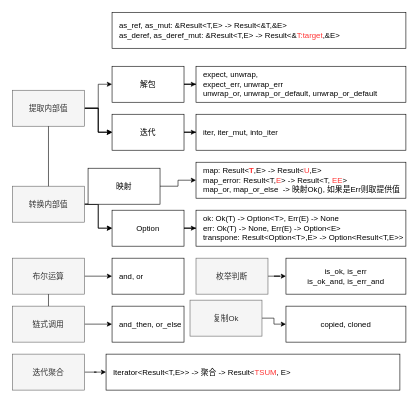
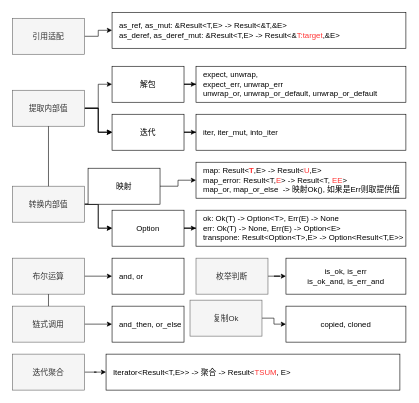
  <mxCell id="0" />
  <mxCell id="1" parent="0" />
  <mxCell id="2" value="" style="edgeStyle=orthogonalEdgeStyle;rounded=0;orthogonalLoop=1;jettySize=auto;html=1;fontSize=13;" parent="1" source="6" target="8" edge="1"><mxGeometry relative="1" as="geometry" /></mxCell>
  <mxCell id="3" value="" style="edgeStyle=orthogonalEdgeStyle;rounded=0;orthogonalLoop=1;jettySize=auto;html=1;fontSize=13;" parent="1" source="6" target="8" edge="1"><mxGeometry relative="1" as="geometry" /></mxCell>
  <mxCell id="4" value="" style="edgeStyle=orthogonalEdgeStyle;rounded=0;orthogonalLoop=1;jettySize=auto;html=1;fontSize=13;" parent="1" source="6" target="8" edge="1"><mxGeometry relative="1" as="geometry" /></mxCell>
  <mxCell id="5" value="" style="edgeStyle=orthogonalEdgeStyle;rounded=0;orthogonalLoop=1;jettySize=auto;html=1;fontSize=13;" parent="1" source="6" target="10" edge="1"><mxGeometry relative="1" as="geometry" /></mxCell>
  <mxCell id="6" value="提取内部值" style="rounded=0;whiteSpace=wrap;html=1;fontSize=13;fillColor=#f5f5f5;strokeColor=#666666;fontColor=#333333;" parent="1" vertex="1"><mxGeometry x="20" y="150" width="120" height="60" as="geometry" /></mxCell>
  <mxCell id="7" value="" style="edgeStyle=orthogonalEdgeStyle;rounded=0;orthogonalLoop=1;jettySize=auto;html=1;fontSize=13;" parent="1" source="8" target="28" edge="1"><mxGeometry relative="1" as="geometry" /></mxCell>
  <mxCell id="8" value="迭代" style="whiteSpace=wrap;html=1;rounded=0;fontSize=13;" parent="1" vertex="1"><mxGeometry x="186" y="190" width="120" height="60" as="geometry" /></mxCell>
  <mxCell id="9" value="" style="edgeStyle=orthogonalEdgeStyle;rounded=0;orthogonalLoop=1;jettySize=auto;html=1;fontSize=13;" parent="1" source="10" target="27" edge="1"><mxGeometry relative="1" as="geometry" /></mxCell>
  <mxCell id="10" value="解包" style="whiteSpace=wrap;html=1;rounded=0;fontSize=13;" parent="1" vertex="1"><mxGeometry x="186" y="110" width="120" height="60" as="geometry" /></mxCell>
+ <mxCell id="11" value="" style="edgeStyle=orthogonalEdgeStyle;rounded=0;orthogonalLoop=1;jettySize=auto;html=1;" parent="1" source="12" target="34" edge="1"><mxGeometry relative="1" as="geometry" /></mxCell>
+ <mxCell id="12" value="引用适配" style="rounded=0;whiteSpace=wrap;html=1;fontSize=13;fillColor=#f5f5f5;strokeColor=#666666;fontColor=#333333;" parent="1" vertex="1"><mxGeometry x="20" y="30" width="120" height="60" as="geometry" /></mxCell>
  <mxCell id="13" value="" style="edgeStyle=orthogonalEdgeStyle;rounded=0;orthogonalLoop=1;jettySize=auto;html=1;fontSize=13;" parent="1" source="16" target="18" edge="1"><mxGeometry relative="1" as="geometry" /></mxCell>
  <mxCell id="14" value="" style="edgeStyle=orthogonalEdgeStyle;rounded=0;orthogonalLoop=1;jettySize=auto;html=1;fontSize=13;" parent="1" source="16" target="18" edge="1"><mxGeometry relative="1" as="geometry" /></mxCell>
  <mxCell id="15" value="" style="edgeStyle=orthogonalEdgeStyle;rounded=0;orthogonalLoop=1;jettySize=auto;html=1;fontSize=13;" parent="1" source="16" target="20" edge="1"><mxGeometry relative="1" as="geometry" /></mxCell>
  <mxCell id="16" value="转换内部值" style="rounded=0;whiteSpace=wrap;html=1;fontSize=13;fillColor=#f5f5f5;strokeColor=#666666;fontColor=#333333;" parent="1" vertex="1"><mxGeometry x="20" y="310" width="120" height="60" as="geometry" /></mxCell>
  <mxCell id="17" value="" style="edgeStyle=orthogonalEdgeStyle;rounded=0;orthogonalLoop=1;jettySize=auto;html=1;" parent="1" source="18" target="30" edge="1"><mxGeometry relative="1" as="geometry" /></mxCell>
  <mxCell id="18" value="Option" style="whiteSpace=wrap;html=1;rounded=0;fontSize=13;" parent="1" vertex="1"><mxGeometry x="186" y="350" width="120" height="60" as="geometry" /></mxCell>
  <mxCell id="19" value="" style="edgeStyle=orthogonalEdgeStyle;rounded=0;orthogonalLoop=1;jettySize=auto;html=1;" parent="1" source="20" target="29" edge="1"><mxGeometry relative="1" as="geometry" /></mxCell>
  <mxCell id="20" value="映射" style="whiteSpace=wrap;html=1;rounded=0;fontSize=13;" parent="1" vertex="1"><mxGeometry x="146" y="280" width="120" height="60" as="geometry" /></mxCell>
  <mxCell id="21" value="" style="edgeStyle=orthogonalEdgeStyle;rounded=0;orthogonalLoop=1;jettySize=auto;html=1;" parent="1" source="22" target="31" edge="1"><mxGeometry relative="1" as="geometry" /></mxCell>
  <mxCell id="22" value="布尔运算" style="rounded=0;whiteSpace=wrap;html=1;fontSize=13;fillColor=#f5f5f5;strokeColor=#666666;fontColor=#333333;" parent="1" vertex="1"><mxGeometry x="20" y="430" width="120" height="60" as="geometry" /></mxCell>
  <mxCell id="23" value="" style="edgeStyle=orthogonalEdgeStyle;rounded=0;orthogonalLoop=1;jettySize=auto;html=1;" parent="1" source="24" target="32" edge="1"><mxGeometry relative="1" as="geometry" /></mxCell>
  <mxCell id="24" value="链式调用" style="rounded=0;whiteSpace=wrap;html=1;fontSize=13;fillColor=#f5f5f5;strokeColor=#666666;fontColor=#333333;" parent="1" vertex="1"><mxGeometry x="20" y="510" width="120" height="60" as="geometry" /></mxCell>
  <mxCell id="25" value="" style="edgeStyle=orthogonalEdgeStyle;rounded=0;orthogonalLoop=1;jettySize=auto;html=1;" parent="1" source="26" target="33" edge="1"><mxGeometry relative="1" as="geometry" /></mxCell>
  <mxCell id="26" value="迭代聚合" style="rounded=0;whiteSpace=wrap;html=1;fontSize=13;fillColor=#f5f5f5;strokeColor=#666666;fontColor=#333333;" parent="1" vertex="1"><mxGeometry x="20" y="590" width="120" height="60" as="geometry" /></mxCell>
  <mxCell id="27" value="expect, unwrap,&lt;br style=&quot;font-size: 13px;&quot;&gt;expect_err, unwrap_err&lt;br style=&quot;font-size: 13px;&quot;&gt;unwrap_or, unwrap_or_default, unwrap_or_default" style="whiteSpace=wrap;html=1;rounded=0;align=left;spacingLeft=10;fontSize=13;" parent="1" vertex="1"><mxGeometry x="326" y="110" width="350" height="60" as="geometry" /></mxCell>
  <mxCell id="28" value="iter, iter_mut, into_iter" style="whiteSpace=wrap;html=1;rounded=0;align=left;spacingTop=0;spacingLeft=10;fontSize=13;" parent="1" vertex="1"><mxGeometry x="326" y="190" width="350" height="60" as="geometry" /></mxCell>
  <mxCell id="29" value="map: Result&amp;lt;&lt;font color=&quot;#ff3333&quot;&gt;&lt;b&gt;T&lt;/b&gt;&lt;/font&gt;,E&amp;gt; -&amp;gt; Result&amp;lt;&lt;font color=&quot;#ff3333&quot;&gt;U&lt;/font&gt;,E&amp;gt;&lt;br&gt;map_error: Result&amp;lt;T,&lt;font color=&quot;#ff3333&quot;&gt;E&lt;/font&gt;&amp;gt; -&amp;gt; Result&amp;lt;T, &lt;font color=&quot;#ff3333&quot;&gt;EE&lt;/font&gt;&amp;gt;&lt;br&gt;map_or, map_or_else&amp;nbsp; -&amp;gt; 映射Ok(), 如果是Err则取提供值" style="whiteSpace=wrap;html=1;fontSize=13;rounded=0;align=left;spacingLeft=10;" parent="1" vertex="1"><mxGeometry x="326" y="270" width="350" height="60" as="geometry" /></mxCell>
  <mxCell id="30" value="ok: Ok(T) -&amp;gt; Option&amp;lt;T&amp;gt;, Err(E) -&amp;gt; None&lt;br&gt;err: Ok(T) -&amp;gt; None, Err(E) -&amp;gt; Option&amp;lt;E&amp;gt;&lt;br&gt;transpone: Result&amp;lt;Option&amp;lt;T&amp;gt;,E&amp;gt; -&amp;gt; Option&amp;lt;Result&amp;lt;T,E&amp;gt;&amp;gt;" style="whiteSpace=wrap;html=1;fontSize=13;rounded=0;align=left;spacingLeft=10;" parent="1" vertex="1"><mxGeometry x="326" y="350" width="350" height="60" as="geometry" /></mxCell>
  <mxCell id="31" value="and, or" style="whiteSpace=wrap;html=1;fontSize=13;rounded=0;align=left;spacingLeft=10;" parent="1" vertex="1"><mxGeometry x="186" y="430" width="120" height="60" as="geometry" /></mxCell>
  <mxCell id="32" value="and_then, or_else" style="whiteSpace=wrap;html=1;fontSize=13;rounded=0;align=left;spacingLeft=10;" parent="1" vertex="1"><mxGeometry x="186" y="510" width="120" height="60" as="geometry" /></mxCell>
  <mxCell id="33" value="Iterator&amp;lt;Result&amp;lt;T,E&amp;gt;&amp;gt;&amp;nbsp;-&amp;gt; 聚合 -&amp;gt; Result&amp;lt;&lt;font color=&quot;#ff3333&quot;&gt;TSUM&lt;/font&gt;, E&amp;gt;" style="whiteSpace=wrap;html=1;fontSize=13;rounded=0;align=left;spacingLeft=10;" parent="1" vertex="1"><mxGeometry x="176" y="590" width="490" height="60" as="geometry" /></mxCell>
  <mxCell id="34" value="as_ref, as_mut: &amp;amp;Result&amp;lt;T,E&amp;gt; -&amp;gt; Result&amp;lt;&amp;amp;T,&amp;amp;E&amp;gt;&lt;br&gt;as_deref, as_deref_mut: &amp;amp;Result&amp;lt;T,E&amp;gt; -&amp;gt; Result&amp;lt;&amp;amp;&lt;font color=&quot;#ff3333&quot;&gt;T:target&lt;/font&gt;,&amp;amp;E&amp;gt;" style="whiteSpace=wrap;html=1;fontSize=13;rounded=0;align=left;spacingLeft=10;" parent="1" vertex="1"><mxGeometry x="186" y="20" width="490" height="60" as="geometry" /></mxCell>
  <mxCell id="35" value="" style="endArrow=none;html=1;rounded=0;entryX=0.5;entryY=1;entryDx=0;entryDy=0;exitX=0.5;exitY=0;exitDx=0;exitDy=0;" parent="1" source="16" target="6" edge="1"><mxGeometry width="50" height="50" relative="1" as="geometry"><mxPoint x="326" y="430" as="sourcePoint" /><mxPoint x="376" y="380" as="targetPoint" /></mxGeometry></mxCell>
  <mxCell id="36" value="" style="endArrow=none;html=1;rounded=0;entryX=0.5;entryY=1;entryDx=0;entryDy=0;exitX=0.5;exitY=0;exitDx=0;exitDy=0;" parent="1" source="24" target="22" edge="1"><mxGeometry width="50" height="50" relative="1" as="geometry"><mxPoint x="326" y="430" as="sourcePoint" /><mxPoint x="376" y="380" as="targetPoint" /></mxGeometry></mxCell>
  <mxCell id="37" value="" style="edgeStyle=orthogonalEdgeStyle;rounded=0;orthogonalLoop=1;jettySize=auto;html=1;" parent="1" source="38" target="39" edge="1"><mxGeometry relative="1" as="geometry" /></mxCell>
  <mxCell id="38" value="枚举判断" style="rounded=0;whiteSpace=wrap;html=1;fontSize=13;fillColor=#f5f5f5;strokeColor=#666666;fontColor=#333333;" parent="1" vertex="1"><mxGeometry x="326" y="430" width="120" height="60" as="geometry" /></mxCell>
  <mxCell id="39" value="is_ok, is_err&lt;br&gt;is_ok_and, is_err_and" style="whiteSpace=wrap;html=1;fontSize=13;rounded=0;" parent="1" vertex="1"><mxGeometry x="476" y="430" width="200" height="60" as="geometry" /></mxCell>
  <mxCell id="40" value="" style="edgeStyle=orthogonalEdgeStyle;rounded=0;orthogonalLoop=1;jettySize=auto;html=1;" parent="1" source="41" target="42" edge="1"><mxGeometry relative="1" as="geometry" /></mxCell>
  <mxCell id="41" value="复制Ok" style="rounded=0;whiteSpace=wrap;html=1;fontSize=13;fillColor=#f5f5f5;strokeColor=#666666;fontColor=#333333;" parent="1" vertex="1"><mxGeometry x="316" y="500" width="120" height="60" as="geometry" /></mxCell>
  <mxCell id="42" value="copied, cloned" style="whiteSpace=wrap;html=1;fontSize=13;rounded=0;" parent="1" vertex="1"><mxGeometry x="476" y="510" width="200" height="60" as="geometry" /></mxCell>
